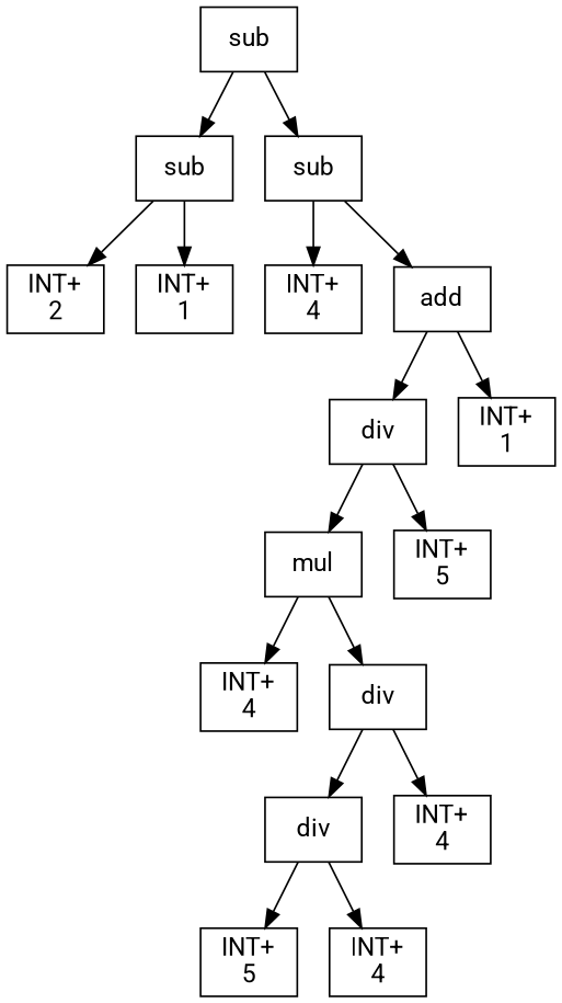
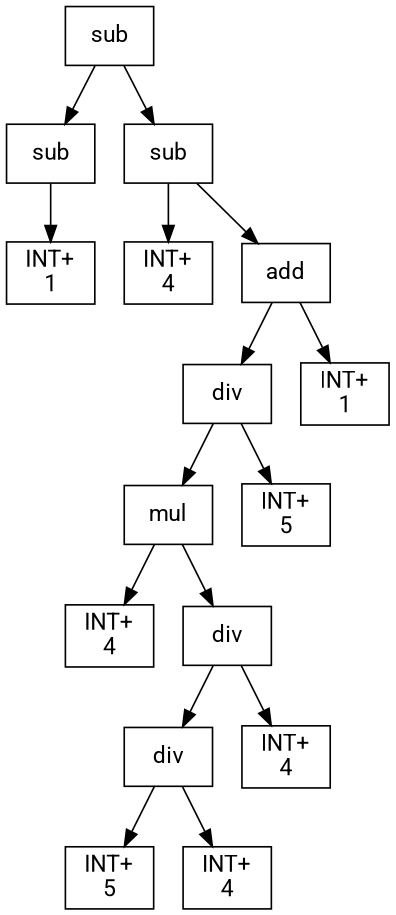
  digraph {
    fontname=Roboto
    node [shape=box fontname=Roboto]
    edge [fontname=Roboto]
    n1 [label=sub]
    n2 [label=sub]
    n3 [label=sub]
-   n4 [label="INT+\n2"]
    n5 [label="INT+\n1"]
    n6 [label="INT+\n4"]
    n7 [label=add]
    n8 [label=div]
    n9 [label="INT+\n1"]
    n10 [label=mul]
    n11 [label="INT+\n5"]
    n12 [label="INT+\n4"]
    n13 [label=div]
    n14 [label=div]
    n15 [label="INT+\n4"]
    n16 [label="INT+\n5"]
    n17 [label="INT+\n4"]
    n1 -> n2
    n1 -> n3
-   n2 -> n4
    n2 -> n5
    n3 -> n6
    n3 -> n7
    n7 -> n8
    n7 -> n9
    n8 -> n10
    n8 -> n11
    n10 -> n12
    n10 -> n13
    n13 -> n14
    n13 -> n15
    n14 -> n16
    n14 -> n17
  }
